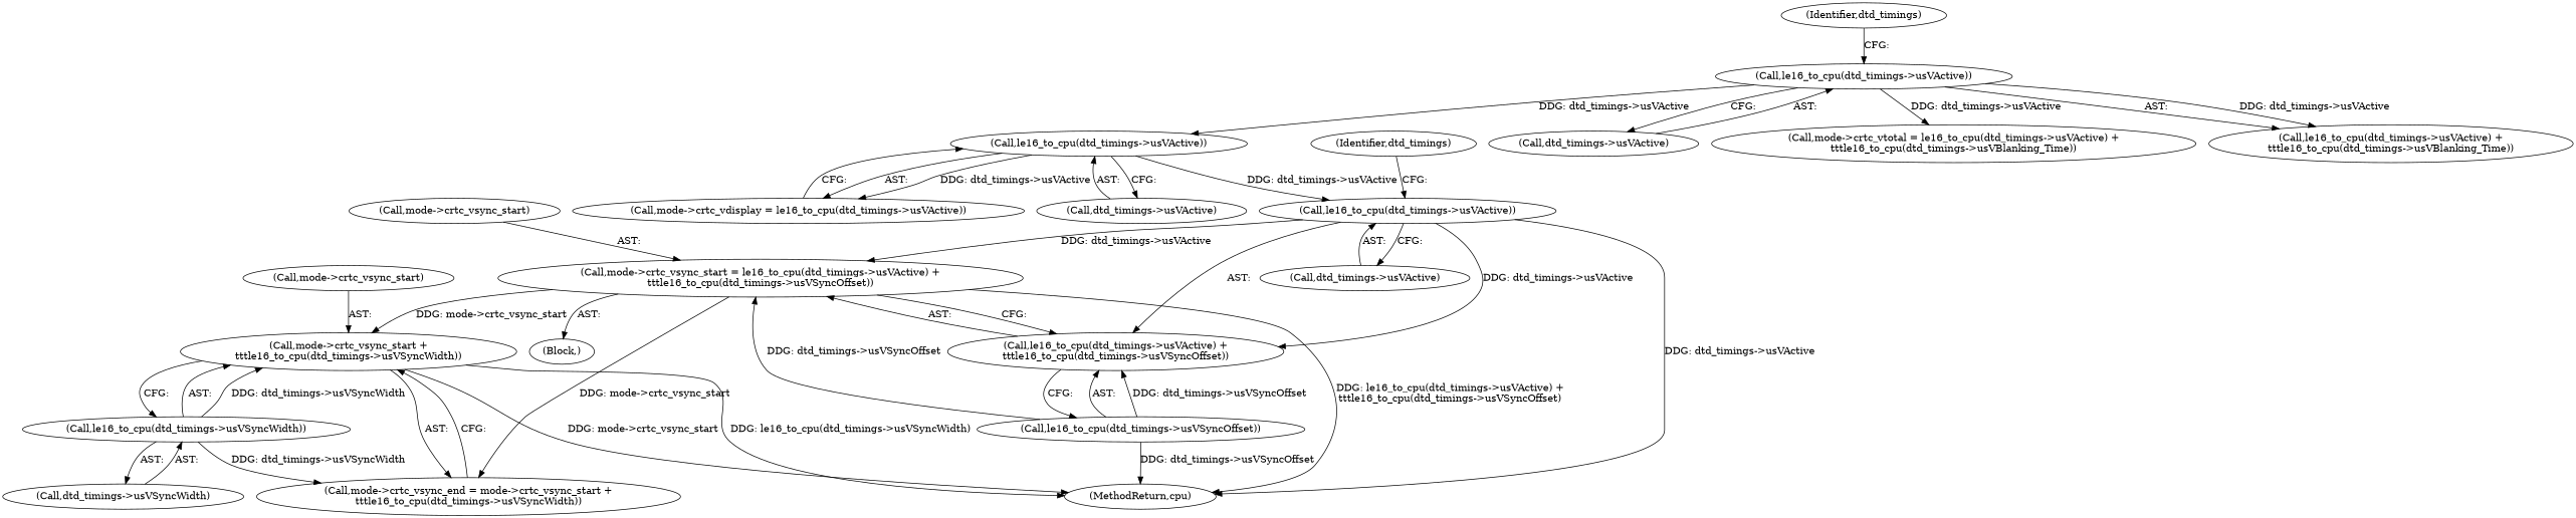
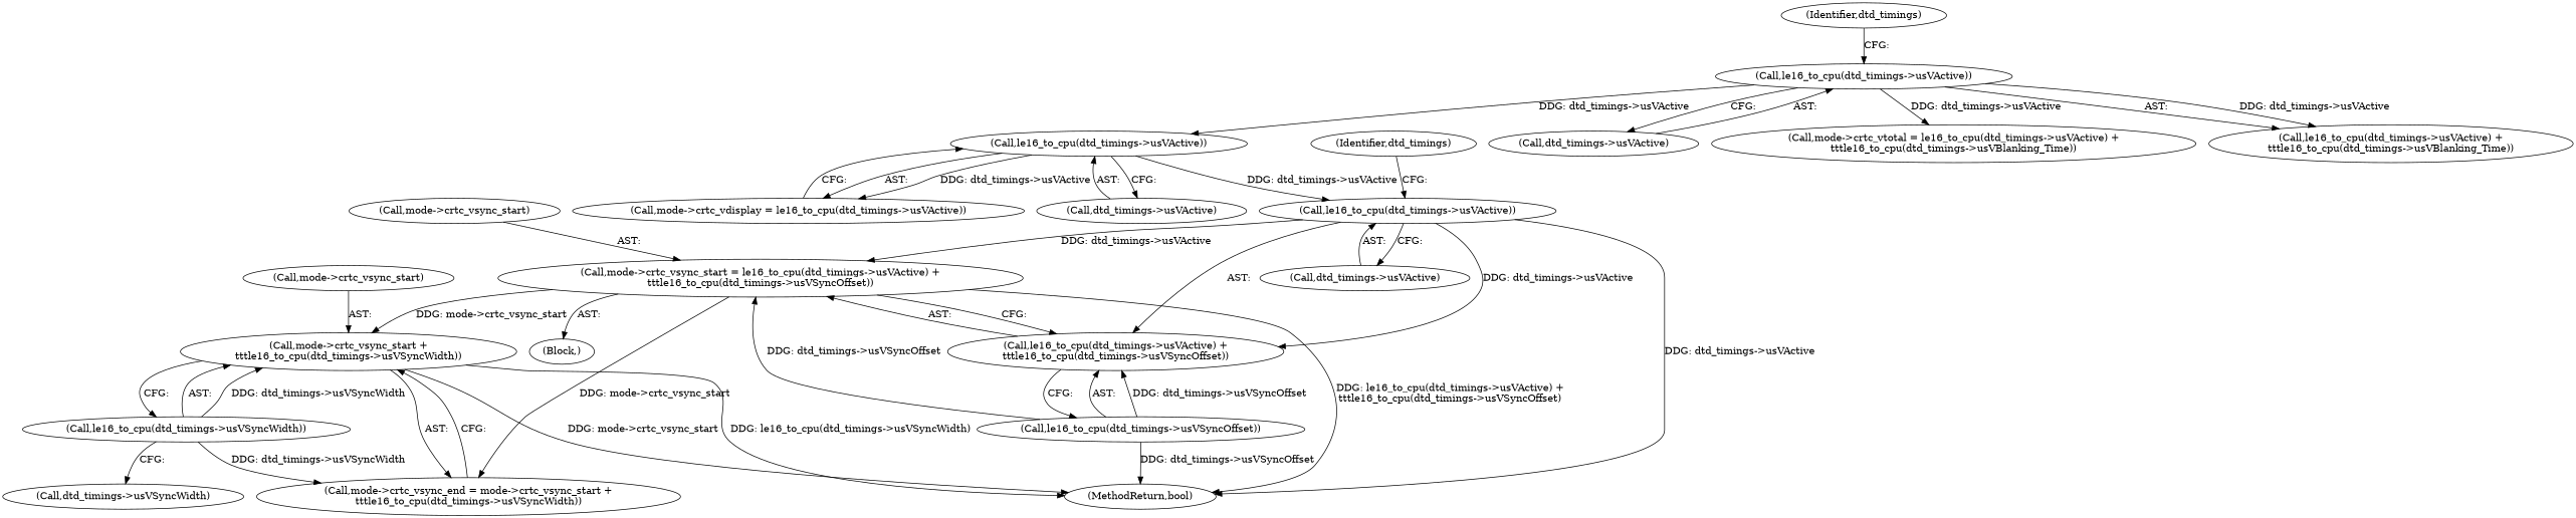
  digraph {
    n1 [label="(Call,mode->crtc_vsync_start +\n\t\t\tle16_to_cpu(dtd_timings->usVSyncWidth))"]
    n2 [label="(Call,le16_to_cpu(dtd_timings->usVSyncWidth))"]
-   n3 [label="(MethodReturn,cpu)"]
+   n3 [label="(MethodReturn,bool)"]
    n4 [label="(Call,mode->crtc_vsync_end = mode->crtc_vsync_start +\n\t\t\tle16_to_cpu(dtd_timings->usVSyncWidth))"]
    n5 [label="(Call,dtd_timings->usVSyncWidth)"]
    n6 [label="(Call,mode->crtc_vsync_start = le16_to_cpu(dtd_timings->usVActive) +\n\t\t\tle16_to_cpu(dtd_timings->usVSyncOffset))"]
    n7 [label="(Call,le16_to_cpu(dtd_timings->usVActive) +\n\t\t\tle16_to_cpu(dtd_timings->usVSyncOffset))"]
    n8 [label="(Block,)"]
    n9 [label="(Call,le16_to_cpu(dtd_timings->usVSyncOffset))"]
    n10 [label="(Call,le16_to_cpu(dtd_timings->usVActive))"]
    n11 [label="(Call,dtd_timings->usVActive)"]
    n12 [label="(Call,le16_to_cpu(dtd_timings->usVActive))"]
    n13 [label="(Call,mode->crtc_vdisplay = le16_to_cpu(dtd_timings->usVActive))"]
    n14 [label="(Call,dtd_timings->usVActive)"]
    n15 [label="(Call,le16_to_cpu(dtd_timings->usVActive))"]
    n16 [label="(Call,dtd_timings->usVActive)"]
    n17 [label="(Call,mode->crtc_vtotal = le16_to_cpu(dtd_timings->usVActive) +\n\t\t\tle16_to_cpu(dtd_timings->usVBlanking_Time))"]
    n18 [label="(Call,le16_to_cpu(dtd_timings->usVActive) +\n\t\t\tle16_to_cpu(dtd_timings->usVBlanking_Time))"]
    n19 [label="(Call,mode->crtc_vsync_start)"]
    n20 [label="(Call,mode->crtc_vsync_start)"]
    n21 [label="(Identifier,dtd_timings)"]
    n22 [label="(Identifier,dtd_timings)"]
    n1 -> n2 [label="CFG: "]
    n1 -> n3 [label="DDG: le16_to_cpu(dtd_timings->usVSyncWidth)"]
    n1 -> n3 [label="DDG: mode->crtc_vsync_start"]
    n1 -> n4 [label="AST: "]
    n2 -> n1 [label="AST: "]
    n2 -> n1 [label="DDG: dtd_timings->usVSyncWidth"]
    n2 -> n4 [label="DDG: dtd_timings->usVSyncWidth"]
-   n2 -> n5 [label="AST: "]
+   n2 -> n5 [label="CFG: "]
    n4 -> n1 [label="CFG: "]
-   n5 -> n2 [label="AST: "]
    n6 -> n1 [label="DDG: mode->crtc_vsync_start"]
    n6 -> n3 [label="DDG: le16_to_cpu(dtd_timings->usVActive) +\n\t\t\tle16_to_cpu(dtd_timings->usVSyncOffset)"]
    n6 -> n4 [label="DDG: mode->crtc_vsync_start"]
    n6 -> n7 [label="CFG: "]
    n6 -> n8 [label="AST: "]
    n7 -> n6 [label="AST: "]
    n7 -> n9 [label="CFG: "]
    n9 -> n3 [label="DDG: dtd_timings->usVSyncOffset"]
    n9 -> n6 [label="DDG: dtd_timings->usVSyncOffset"]
    n9 -> n7 [label="AST: "]
    n9 -> n7 [label="DDG: dtd_timings->usVSyncOffset"]
    n10 -> n3 [label="DDG: dtd_timings->usVActive"]
    n10 -> n6 [label="DDG: dtd_timings->usVActive"]
    n10 -> n7 [label="AST: "]
    n10 -> n7 [label="DDG: dtd_timings->usVActive"]
    n10 -> n11 [label="CFG: "]
    n11 -> n10 [label="AST: "]
    n12 -> n10 [label="DDG: dtd_timings->usVActive"]
    n12 -> n13 [label="AST: "]
    n12 -> n13 [label="DDG: dtd_timings->usVActive"]
    n12 -> n14 [label="CFG: "]
    n13 -> n12 [label="CFG: "]
    n14 -> n12 [label="AST: "]
    n15 -> n12 [label="DDG: dtd_timings->usVActive"]
    n15 -> n16 [label="CFG: "]
    n15 -> n17 [label="DDG: dtd_timings->usVActive"]
    n15 -> n18 [label="AST: "]
    n15 -> n18 [label="DDG: dtd_timings->usVActive"]
    n16 -> n15 [label="AST: "]
    n19 -> n6 [label="AST: "]
    n20 -> n1 [label="AST: "]
    n21 -> n10 [label="CFG: "]
    n22 -> n15 [label="CFG: "]
  }
